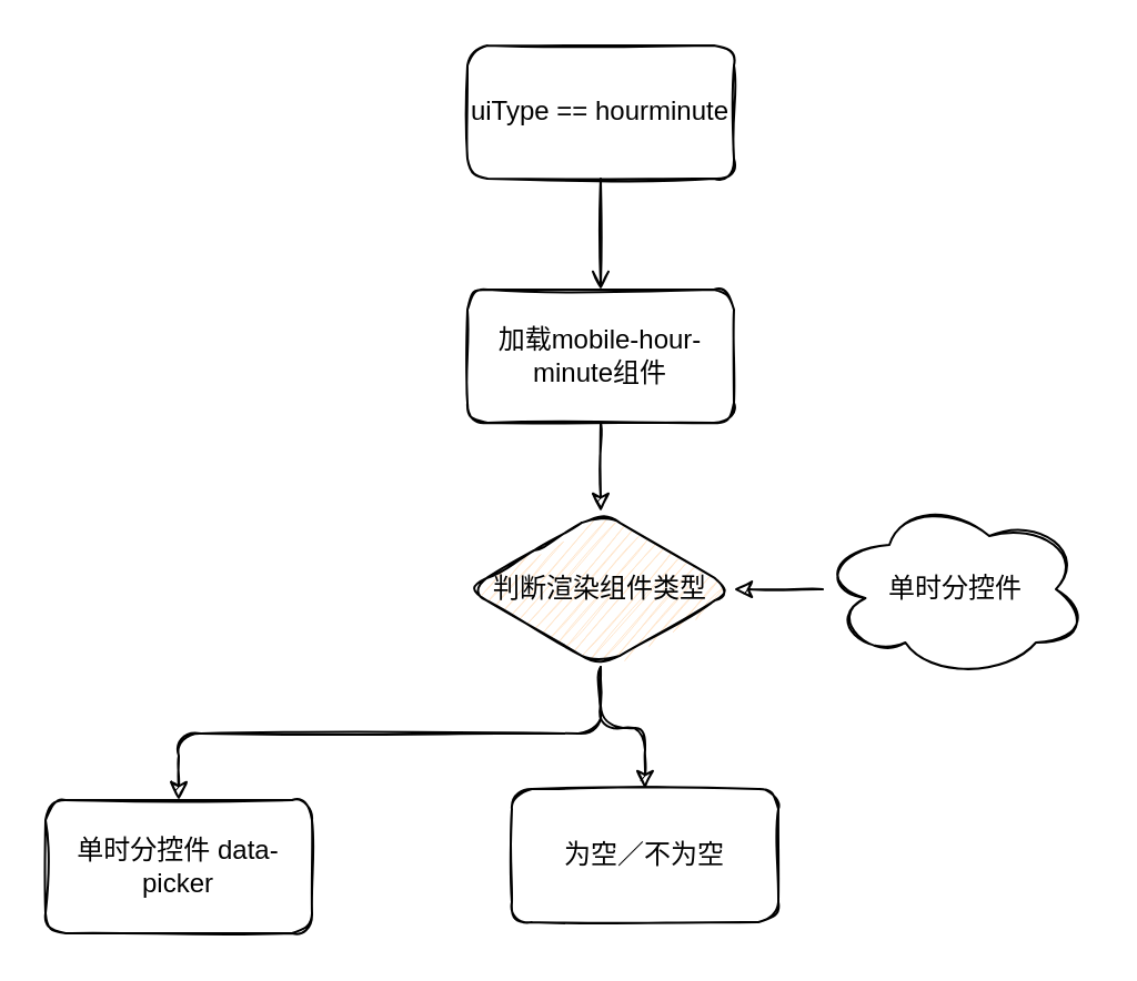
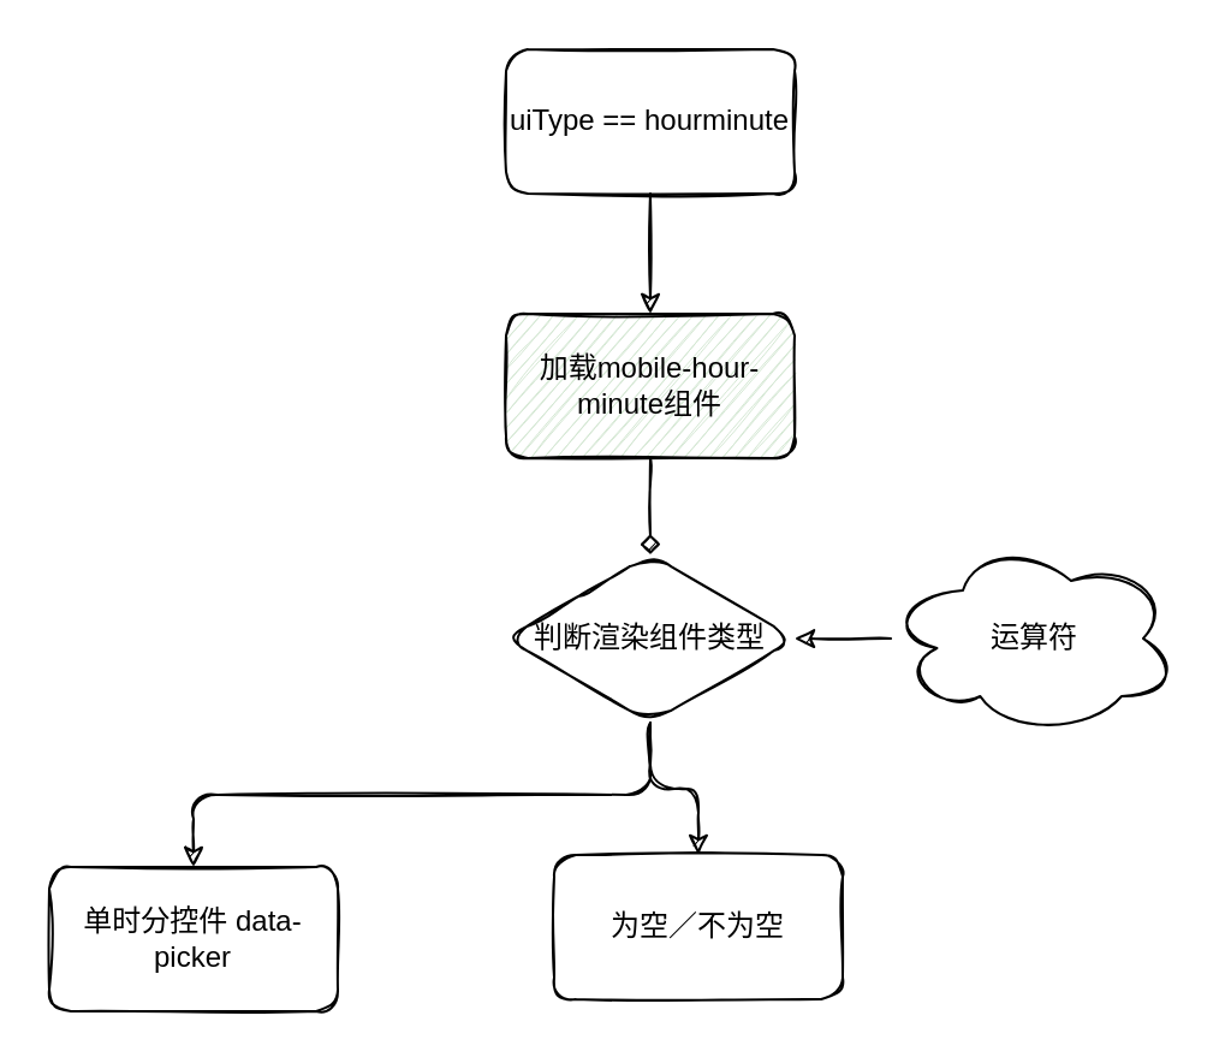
  <mxCell id="0" />
  <mxCell id="1" parent="0" />
- <mxCell id="2" value="" style="edgeStyle=orthogonalEdgeStyle;rounded=1;orthogonalLoop=1;jettySize=auto;html=1;sketch=1;" edge="1" parent="1" source="3" target="6"><mxGeometry relative="1" as="geometry" /></mxCell>
- <mxCell id="3" value="加载mobile-hour-minute组件" style="rounded=1;whiteSpace=wrap;html=1;sketch=1;" vertex="1" parent="1"><mxGeometry x="210" y="130" width="120" height="60" as="geometry" /></mxCell>
+ <mxCell id="2" value="" style="edgeStyle=orthogonalEdgeStyle;rounded=1;orthogonalLoop=1;jettySize=auto;html=1;sketch=1;endArrow=diamond;" edge="1" parent="1" source="3" target="6"><mxGeometry relative="1" as="geometry" /></mxCell>
+ <mxCell id="3" value="加载mobile-hour-minute组件" style="rounded=1;whiteSpace=wrap;html=1;sketch=1;fillColor=#d5e8d4;" vertex="1" parent="1"><mxGeometry x="210" y="130" width="120" height="60" as="geometry" /></mxCell>
  <mxCell id="4" value="" style="edgeStyle=orthogonalEdgeStyle;rounded=1;orthogonalLoop=1;jettySize=auto;html=1;sketch=1;" edge="1" parent="1" source="6" target="7"><mxGeometry relative="1" as="geometry" /></mxCell>
  <mxCell id="5" style="edgeStyle=orthogonalEdgeStyle;rounded=1;orthogonalLoop=1;jettySize=auto;html=1;exitX=0.5;exitY=1;exitDx=0;exitDy=0;entryX=0.5;entryY=0;entryDx=0;entryDy=0;sketch=1;" edge="1" parent="1" source="6" target="8"><mxGeometry relative="1" as="geometry"><mxPoint x="80" y="350" as="targetPoint" /><Array as="points"><mxPoint x="270" y="330" /><mxPoint x="80" y="330" /></Array></mxGeometry></mxCell>
- <mxCell id="6" value="判断渲染组件类型" style="rhombus;whiteSpace=wrap;html=1;rounded=1;sketch=1;fillColor=#ffe6cc;" vertex="1" parent="1"><mxGeometry x="210" y="230" width="120" height="70" as="geometry" /></mxCell>
+ <mxCell id="6" value="判断渲染组件类型" style="rhombus;whiteSpace=wrap;html=1;rounded=1;sketch=1;" vertex="1" parent="1"><mxGeometry x="210" y="230" width="120" height="70" as="geometry" /></mxCell>
  <mxCell id="7" value="为空／不为空" style="rounded=1;whiteSpace=wrap;html=1;sketch=1;" vertex="1" parent="1"><mxGeometry x="230" y="355" width="120" height="60" as="geometry" /></mxCell>
  <mxCell id="8" value="单时分控件 data-picker" style="rounded=1;whiteSpace=wrap;html=1;sketch=1;" vertex="1" parent="1"><mxGeometry x="20" y="360" width="120" height="60" as="geometry" /></mxCell>
  <mxCell id="9" value="" style="edgeStyle=orthogonalEdgeStyle;rounded=1;sketch=1;orthogonalLoop=1;jettySize=auto;html=1;" edge="1" parent="1" source="10" target="6"><mxGeometry relative="1" as="geometry" /></mxCell>
- <mxCell id="10" value="单时分控件" style="ellipse;shape=cloud;whiteSpace=wrap;html=1;rounded=0;sketch=1;" vertex="1" parent="1"><mxGeometry x="370" y="225" width="120" height="80" as="geometry" /></mxCell>
- <mxCell id="11" value="" style="edgeStyle=orthogonalEdgeStyle;rounded=1;sketch=1;orthogonalLoop=1;jettySize=auto;html=1;endArrow=open;" edge="1" parent="1" source="12" target="3"><mxGeometry relative="1" as="geometry" /></mxCell>
+ <mxCell id="10" value="运算符" style="ellipse;shape=cloud;whiteSpace=wrap;html=1;rounded=0;sketch=1;" vertex="1" parent="1"><mxGeometry x="370" y="225" width="120" height="80" as="geometry" /></mxCell>
+ <mxCell id="11" value="" style="edgeStyle=orthogonalEdgeStyle;rounded=1;sketch=1;orthogonalLoop=1;jettySize=auto;html=1;" edge="1" parent="1" source="12" target="3"><mxGeometry relative="1" as="geometry" /></mxCell>
  <mxCell id="12" value="uiType == hourminute" style="whiteSpace=wrap;html=1;rounded=1;sketch=1;" vertex="1" parent="1"><mxGeometry x="210" y="20" width="120" height="60" as="geometry" /></mxCell>
